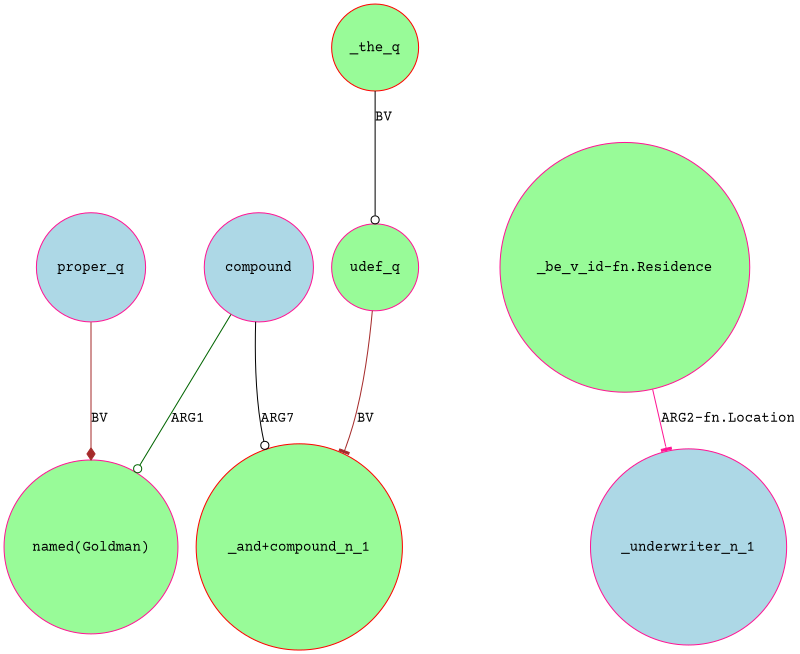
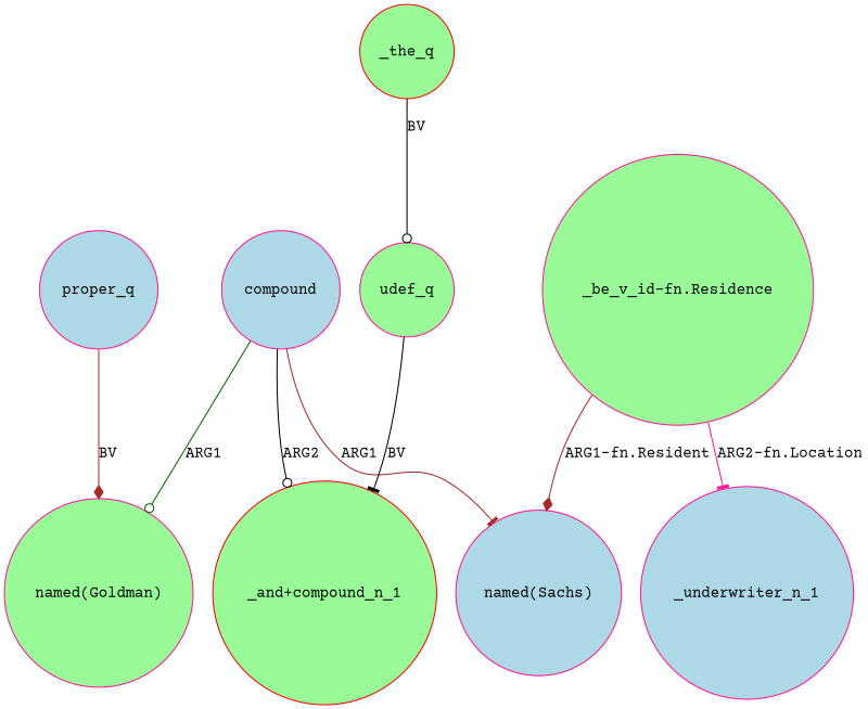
  digraph {
    fontname="Courier Prime"
    node [color=deeppink fillcolor=palegreen fontname="Courier Prime" shape=circle style=filled]
    edge [arrowhead=odot color=brown fontname="Courier Prime"]
    compound [fillcolor=lightblue]
    "named(Goldman)"
    n3 [color=red label="_and+compound_n_1"]
+   "named(Sachs)" [fillcolor=lightblue]
    proper_q [fillcolor=lightblue]
    _the_q [color=red]
    udef_q
    _underwriter_n_1 [fillcolor=lightblue]
    "_be_v_id-fn.Residence"
    compound -> "named(Goldman)" [color=darkgreen label=ARG1]
-   compound -> n3 [color=black label=ARG7]
+   compound -> n3 [color=black label=ARG2]
+   compound -> "named(Sachs)" [arrowhead=tee label=ARG1]
    proper_q -> "named(Goldman)" [arrowhead=diamond label=BV]
    _the_q -> udef_q [color=black label=BV]
-   udef_q -> n3 [arrowhead=tee label=BV]
+   udef_q -> n3 [arrowhead=tee color=black label=BV]
+   "_be_v_id-fn.Residence" -> "named(Sachs)" [arrowhead=diamond label="ARG1-fn.Resident"]
    "_be_v_id-fn.Residence" -> _underwriter_n_1 [arrowhead=tee color=deeppink label="ARG2-fn.Location"]
  }
